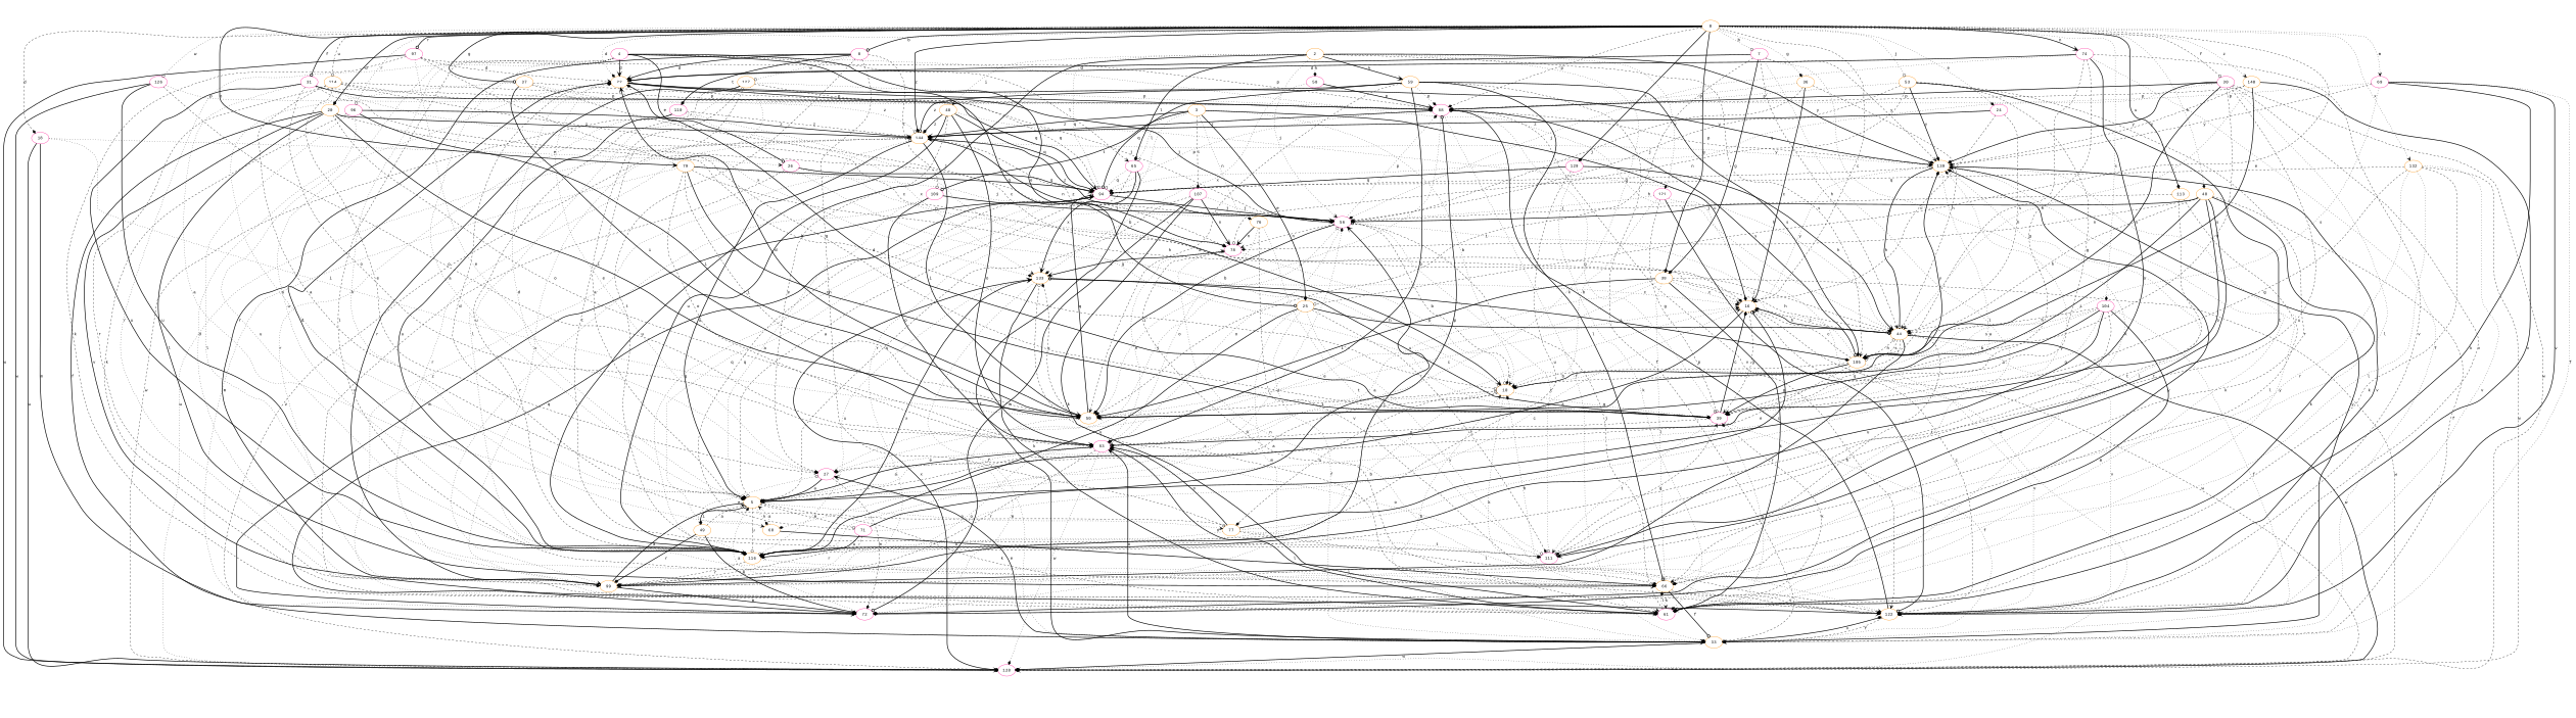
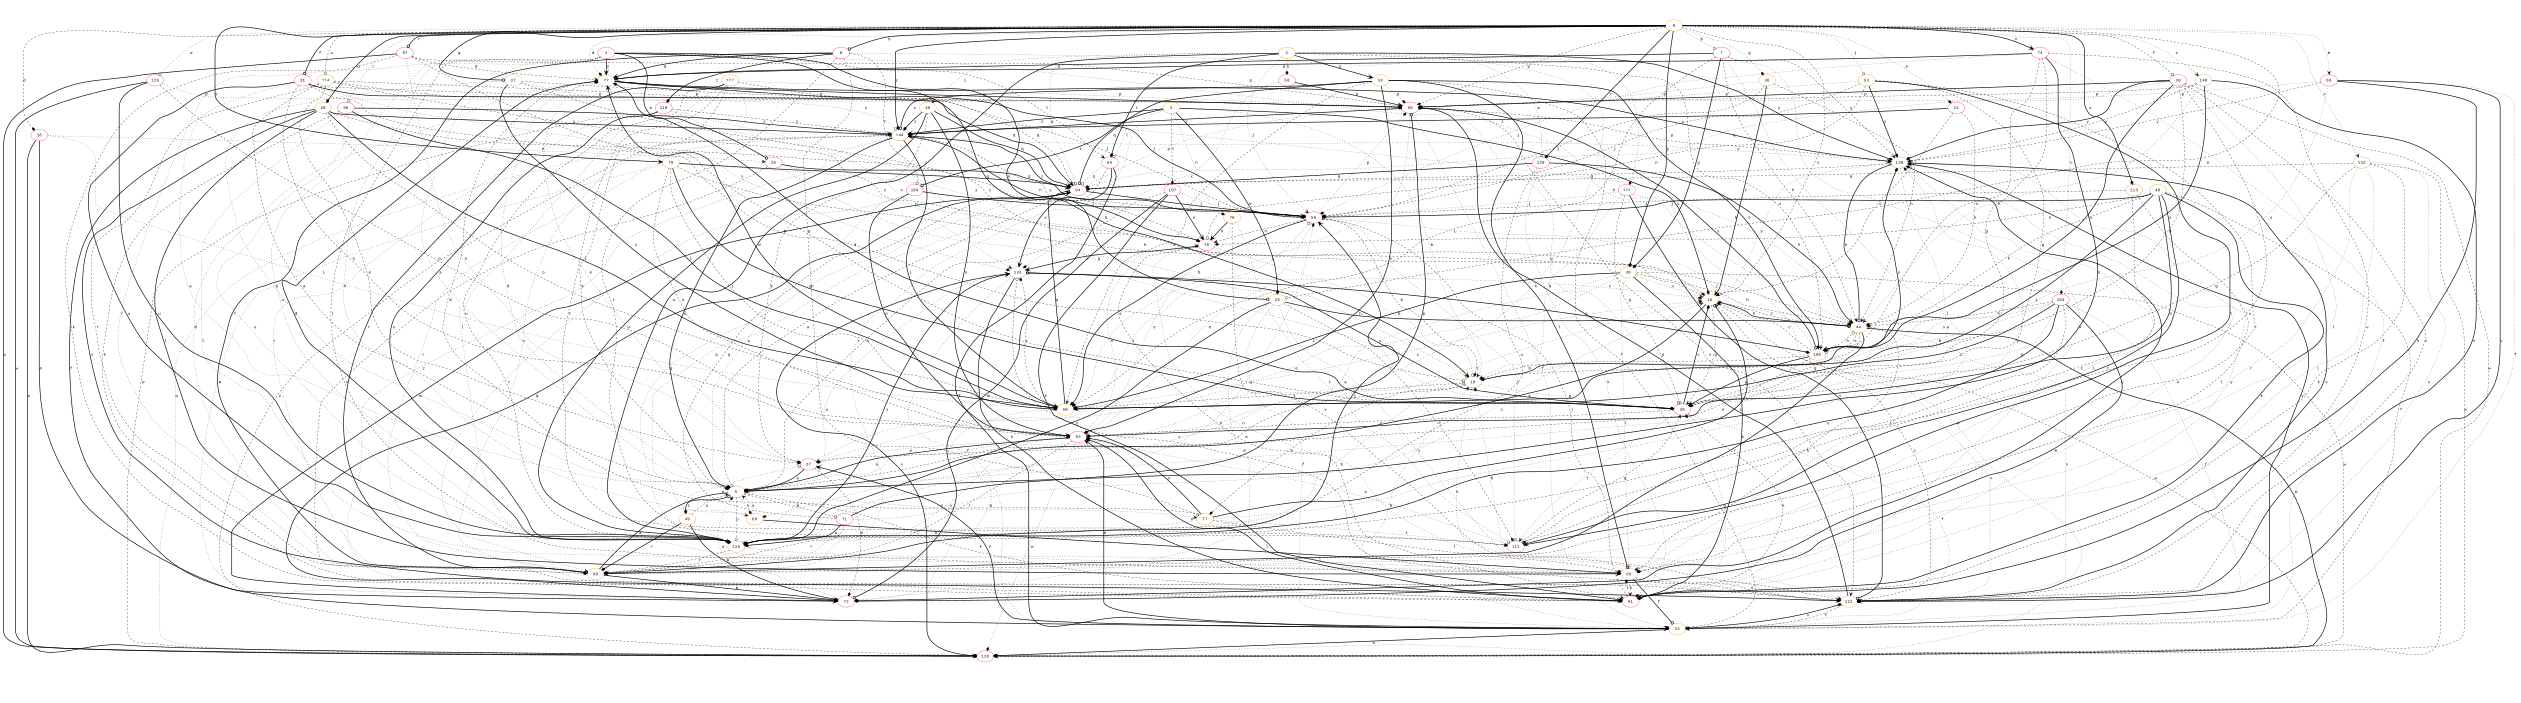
  strict digraph {
    fontname="Liberation Mono"
    node [color=darkorange fontname="Liberation Mono"]
    edge [arrowhead=vee fontname="Liberation Mono" style=bold]
    7 [color=deeppink]
    0
    8 [color=deeppink]
    16
    18 [color=deeppink]
    20
    22
    24 [color=deeppink]
    25
    30 [color=deeppink]
    31 [color=deeppink]
    36
    37
    38
    40
    53
    69 [color=deeppink]
    74 [color=deeppink]
    79
    88 [color=deeppink]
    96 [color=deeppink]
    97 [color=deeppink]
    104 [color=deeppink]
    113
    114
    126 [color=deeppink]
    129 [color=deeppink]
    132
    140
    144
    139
    44
    66
    61 [color=deeppink]
    50
    99
    109 [color=deeppink]
    77
    110 [color=deeppink]
    111 [color=deeppink]
    127
    5
    39 [color=deeppink]
    128 [color=deeppink]
    26 [color=deeppink]
    72 [color=deeppink]
    56 [color=deeppink]
    33
    83 [color=deeppink]
    122
    27 [color=deeppink]
    116
    94 [color=deeppink]
    105
    10
    133
    78 [color=deeppink]
    2
    48
    58 [color=deeppink]
    59
    60
    65 [color=deeppink]
    121 [color=deeppink]
    3
    76
    107 [color=deeppink]
    4 [color=deeppink]
    49
    71 [color=deeppink]
    7 -> 22 [label=d]
    7 -> 38 [arrowhead=diamond label=g]
    7 -> 139 [label=y style=dashed]
    7 -> 44 [label=h style=dashed]
    7 -> 66 [arrowhead=odot label=l style=dotted]
    7 -> 61 [arrowhead=odot label=k style=dotted]
    7 -> 50 [arrowhead=diamond label=i style=dashed]
    0 -> 7 [arrowhead=odot label=b style=dotted]
    0 -> 8 [arrowhead=odot label=b]
    0 -> 16 [label=c style=dashed]
    0 -> 18 [arrowhead=diamond label=d style=dashed]
    0 -> 20 [arrowhead=diamond label=d]
    0 -> 22 [arrowhead=diamond label=d style=dotted]
    0 -> 24 [arrowhead=diamond label=e style=dotted]
    0 -> 25 [arrowhead=odot label=e style=dashed]
    0 -> 30 [arrowhead=odot label=f style=dashed]
    0 -> 31 [arrowhead=odot label=f]
    0 -> 36 [arrowhead=diamond label=g style=dotted]
    0 -> 37 [arrowhead=odot label=g]
    0 -> 38 [arrowhead=diamond label=g]
-   0 -> 40 [arrowhead=diamond label=h style=dotted]
    0 -> 53 [arrowhead=odot label=j style=dotted]
    0 -> 69 [label=m style=dotted]
    0 -> 74 [label=n]
    0 -> 79 [label=o]
    0 -> 88 [arrowhead=diamond label=p style=dashed]
    0 -> 96 [arrowhead=odot label=r style=dotted]
    0 -> 97 [arrowhead=odot label=r]
    0 -> 104 [arrowhead=diamond label=s style=dotted]
    0 -> 113 [arrowhead=diamond label=u]
    0 -> 114 [arrowhead=odot label=u style=dashed]
    0 -> 126 [arrowhead=odot label=w style=dotted]
    0 -> 129 [arrowhead=diamond label=x]
    0 -> 132 [label=x style=dotted]
    0 -> 140 [label=z style=dotted]
    0 -> 144 [arrowhead=diamond label=z]
    8 -> 22 [label=d]
    8 -> 99 [arrowhead=odot label=r]
    8 -> 109 [arrowhead=odot label=t style=dashed]
    8 -> 77 [arrowhead=odot label=n style=dashed]
    8 -> 110 [arrowhead=diamond label=t]
    8 -> 111 [arrowhead=diamond label=t style=dashed]
-   8 -> 127 [arrowhead=odot label=w style=dotted]
+   8 -> 129 [arrowhead=odot label=w style=dotted]
    16 -> 139 [arrowhead=odot label=y style=dotted]
    16 -> 44 [arrowhead=odot label=h]
    16 -> 5 [label=a]
    16 -> 39 [label=g style=dashed]
    16 -> 128 [label=w style=dashed]
    18 -> 50 [label=i style=dotted]
    18 -> 128 [label=w]
    18 -> 26 [label=e style=dotted]
    18 -> 72 [label=m]
    20 -> 144 [arrowhead=odot label=z]
    20 -> 66 [label=l]
    20 -> 50 [arrowhead=odot label=i]
    20 -> 56 [label=j style=dashed]
    20 -> 33 [label=f]
    20 -> 83 [arrowhead=diamond label=o style=dashed]
    20 -> 122 [label=v]
    22 -> 88 [arrowhead=odot label=p]
    22 -> 139 [label=y]
    22 -> 56 [arrowhead=diamond label=j]
    22 -> 27 [arrowhead=diamond label=e style=dotted]
    24 -> 16 [label=c style=dashed]
    24 -> 144 [arrowhead=odot label=z]
    24 -> 44 [arrowhead=diamond label=h style=dashed]
    25 -> 44 [arrowhead=odot label=h]
    25 -> 111 [arrowhead=diamond label=t style=dashed]
    25 -> 72 [arrowhead=diamond label=m style=dotted]
    25 -> 33 [arrowhead=odot label=f style=dotted]
    25 -> 122 [label=v style=dotted]
    25 -> 116 [arrowhead=odot label=u]
    30 -> 88 [arrowhead=diamond label=p]
    30 -> 139 [arrowhead=diamond label=y]
    30 -> 66 [label=l style=dotted]
    30 -> 128 [arrowhead=diamond label=w style=dashed]
    30 -> 122 [label=v style=dashed]
    30 -> 116 [label=u style=dashed]
    30 -> 94 [arrowhead=diamond label=q style=dotted]
    30 -> 105 [label=s]
    30 -> 10 [label=b style=dashed]
    31 -> 88 [arrowhead=diamond label=p style=dashed]
    31 -> 5 [label=a style=dotted]
    31 -> 83 [label=o style=dashed]
    31 -> 116 [arrowhead=diamond label=u]
    31 -> 94 [label=q]
    31 -> 10 [arrowhead=odot label=b style=dashed]
    31 -> 133 [arrowhead=diamond label=x style=dotted]
    36 -> 16 [label=c]
    36 -> 88 [arrowhead=odot label=p style=dotted]
    36 -> 44 [label=h style=dashed]
    36 -> 56 [label=j style=dashed]
    37 -> 16 [arrowhead=odot label=c style=dashed]
    37 -> 88 [label=p style=dashed]
    37 -> 144 [arrowhead=odot label=z style=dotted]
    37 -> 50 [arrowhead=odot label=i]
    37 -> 5 [arrowhead=diamond label=a style=dotted]
    38 -> 16 [label=c style=dotted]
    38 -> 44 [arrowhead=odot label=h style=dashed]
    38 -> 66 [arrowhead=odot label=l style=dotted]
    38 -> 61 [arrowhead=odot label=k]
    38 -> 50 [arrowhead=diamond label=i]
    38 -> 5 [label=a style=dotted]
    38 -> 128 [arrowhead=odot label=w style=dashed]
    38 -> 27 [label=e style=dotted]
    40 -> 44 [arrowhead=odot label=h style=dashed]
    40 -> 61 [arrowhead=diamond label=k]
    40 -> 50 [arrowhead=diamond label=i]
    40 -> 111 [arrowhead=odot label=t]
    40 -> 56 [arrowhead=diamond label=j]
    40 -> 33 [arrowhead=odot label=f style=dashed]
    40 -> 83 [arrowhead=odot label=o]
    40 -> 78 [arrowhead=diamond label=n style=dashed]
    53 -> 88 [arrowhead=diamond label=p style=dotted]
    53 -> 139 [arrowhead=diamond label=y]
    53 -> 99 [arrowhead=odot label=r style=dashed]
    53 -> 111 [label=t]
    53 -> 39 [label=g style=dashed]
    53 -> 56 [arrowhead=diamond label=j style=dashed]
    53 -> 78 [arrowhead=odot label=n style=dashed]
    69 -> 88 [label=p style=dotted]
    69 -> 139 [arrowhead=diamond label=y style=dashed]
    69 -> 61 [label=k]
    69 -> 33 [arrowhead=odot label=f style=dotted]
    69 -> 122 [label=v]
    69 -> 105 [arrowhead=diamond label=s style=dotted]
    74 -> 22 [arrowhead=odot label=d]
    74 -> 5 [arrowhead=odot label=a]
    74 -> 39 [arrowhead=diamond label=g style=dashed]
    74 -> 56 [arrowhead=diamond label=j style=dotted]
    74 -> 33 [label=f style=dotted]
    74 -> 122 [arrowhead=odot label=v style=dashed]
    74 -> 105 [arrowhead=diamond label=s style=dashed]
    79 -> 44 [arrowhead=diamond label=h style=dashed]
    79 -> 50 [arrowhead=diamond label=i style=dashed]
    79 -> 39 [arrowhead=diamond label=g]
    79 -> 72 [arrowhead=diamond label=m style=dotted]
    79 -> 56 [arrowhead=odot label=j style=dotted]
    79 -> 83 [arrowhead=odot label=o style=dashed]
    79 -> 94 [label=q]
    88 -> 144 [arrowhead=diamond label=z]
    88 -> 50 [arrowhead=diamond label=i style=dotted]
    88 -> 39 [arrowhead=odot label=g style=dotted]
    88 -> 33 [arrowhead=diamond label=f style=dotted]
    88 -> 122 [label=v style=dashed]
    88 -> 105 [arrowhead=odot label=s]
    96 -> 144 [label=z]
    96 -> 66 [label=l style=dotted]
    96 -> 61 [arrowhead=odot label=k style=dashed]
    96 -> 50 [label=i]
    96 -> 116 [arrowhead=odot label=u style=dotted]
    97 -> 22 [label=d style=dashed]
    97 -> 88 [label=p style=dashed]
    97 -> 61 [arrowhead=diamond label=k style=dashed]
    97 -> 39 [arrowhead=diamond label=g style=dashed]
    97 -> 128 [arrowhead=odot label=w]
    97 -> 27 [arrowhead=odot label=e style=dotted]
    104 -> 44 [arrowhead=diamond label=h style=dashed]
    104 -> 50 [label=i]
    104 -> 111 [arrowhead=diamond label=t style=dashed]
    104 -> 39 [label=g style=dotted]
    104 -> 72 [arrowhead=diamond label=m]
    104 -> 33 [label=f style=dotted]
    104 -> 116 [arrowhead=diamond label=u]
    104 -> 105 [arrowhead=odot label=s style=dotted]
    104 -> 10 [arrowhead=diamond label=b style=dotted]
    113 -> 66 [arrowhead=diamond label=l style=dashed]
    113 -> 111 [arrowhead=odot label=t style=dashed]
    113 -> 56 [arrowhead=odot label=j style=dashed]
    114 -> 16 [arrowhead=diamond label=c style=dashed]
    114 -> 88 [arrowhead=odot label=p style=dashed]
    114 -> 99 [label=r style=dashed]
    114 -> 5 [arrowhead=odot label=a style=dashed]
    114 -> 56 [label=j style=dashed]
    114 -> 27 [label=e style=dashed]
    126 -> 88 [arrowhead=diamond label=p style=dotted]
    126 -> 128 [arrowhead=odot label=w]
    126 -> 83 [arrowhead=diamond label=o style=dashed]
    126 -> 116 [label=u]
    129 -> 44 [label=h]
    129 -> 61 [arrowhead=diamond label=k style=dotted]
    129 -> 116 [label=u style=dashed]
    129 -> 94 [arrowhead=odot label=q]
    132 -> 66 [arrowhead=odot label=l style=dotted]
    132 -> 61 [arrowhead=odot label=k style=dashed]
    132 -> 99 [label=r style=dotted]
    132 -> 39 [label=g style=dashed]
    132 -> 128 [arrowhead=diamond label=w style=dashed]
    132 -> 122 [arrowhead=odot label=v style=dotted]
    132 -> 94 [arrowhead=diamond label=q style=dashed]
    140 -> 88 [arrowhead=odot label=p style=dashed]
    140 -> 139 [arrowhead=odot label=y style=dashed]
    140 -> 44 [label=h style=dotted]
    140 -> 122 [arrowhead=odot label=v]
    140 -> 105 [label=s]
    144 -> 139 [label=y style=dotted]
    144 -> 50 [label=i]
    144 -> 99 [arrowhead=odot label=r style=dotted]
    144 -> 5 [arrowhead=diamond label=a]
    144 -> 128 [label=w style=dotted]
    144 -> 78 [arrowhead=diamond label=n]
    139 -> 88 [arrowhead=odot label=p style=dashed]
    139 -> 44 [arrowhead=odot label=h]
    139 -> 66 [arrowhead=diamond label=l style=dotted]
    139 -> 61 [label=k style=dotted]
    139 -> 5 [label=a style=dotted]
    139 -> 122 [arrowhead=odot label=v]
    139 -> 94 [arrowhead=odot label=q style=dashed]
    44 -> 16 [arrowhead=diamond label=c style=dashed]
    44 -> 99 [label=r]
    44 -> 39 [arrowhead=diamond label=g style=dashed]
    44 -> 128 [label=w]
    44 -> 122 [arrowhead=odot label=v style=dotted]
    44 -> 105 [arrowhead=diamond label=s style=dashed]
    66 -> 44 [arrowhead=odot label=h style=dashed]
    66 -> 61 [label=k style=dotted]
    66 -> 33 [arrowhead=odot label=f]
    66 -> 122 [arrowhead=diamond label=v style=dashed]
    66 -> 10 [arrowhead=diamond label=b style=dotted]
    61 -> 144 [arrowhead=odot label=z style=dotted]
    61 -> 139 [label=y style=dotted]
    61 -> 66 [arrowhead=diamond label=l style=dotted]
    61 -> 39 [arrowhead=diamond label=g style=dotted]
    61 -> 56 [arrowhead=odot label=j style=dashed]
    61 -> 83 [arrowhead=diamond label=o]
    50 -> 16 [label=c style=dotted]
    50 -> 22 [label=d]
    50 -> 72 [arrowhead=diamond label=m style=dotted]
    50 -> 94 [arrowhead=odot label=q]
    50 -> 133 [arrowhead=diamond label=x style=dashed]
    99 -> 22 [arrowhead=diamond label=d style=dotted]
    99 -> 5 [arrowhead=odot label=a]
    99 -> 72 [label=m]
    99 -> 56 [label=j]
    99 -> 83 [label=o style=dotted]
    109 -> 99 [label=r style=dotted]
    109 -> 5 [label=a style=dotted]
    109 -> 56 [label=j]
    109 -> 83 [arrowhead=odot label=o]
    77 -> 16 [arrowhead=odot label=c]
    77 -> 22 [arrowhead=odot label=d style=dashed]
    77 -> 139 [arrowhead=diamond label=y style=dotted]
    77 -> 66 [arrowhead=diamond label=l style=dashed]
    77 -> 111 [label=t style=dotted]
    77 -> 83 [arrowhead=diamond label=o]
    77 -> 116 [arrowhead=diamond label=u style=dotted]
    110 -> 144 [arrowhead=odot label=z style=dashed]
    110 -> 99 [arrowhead=odot label=r style=dotted]
    110 -> 39 [arrowhead=diamond label=g style=dotted]
    110 -> 128 [arrowhead=odot label=w style=dashed]
    110 -> 116 [arrowhead=diamond label=u]
    110 -> 133 [label=x style=dotted]
    111 -> 39 [label=g style=dashed]
    111 -> 83 [label=o style=dotted]
    127 -> 88 [arrowhead=odot label=p style=dotted]
    127 -> 66 [arrowhead=odot label=l style=dotted]
    127 -> 99 [arrowhead=odot label=r]
    127 -> 111 [arrowhead=odot label=t style=dashed]
    127 -> 5 [arrowhead=diamond label=a style=dashed]
    127 -> 122 [arrowhead=diamond label=v style=dotted]
    127 -> 116 [arrowhead=diamond label=u style=dashed]
    127 -> 94 [arrowhead=odot label=q style=dashed]
    5 -> 22 [arrowhead=diamond label=d style=dotted]
    5 -> 61 [arrowhead=diamond label=k style=dashed]
    5 -> 77 [label=n style=dotted]
    5 -> 116 [arrowhead=odot label=u style=dashed]
    5 -> 60 [arrowhead=diamond label=k style=dotted]
    5 -> 49 [arrowhead=diamond label=i]
    5 -> 71 [arrowhead=odot label=m style=dashed]
    39 -> 16 [arrowhead=diamond label=c]
    39 -> 22 [arrowhead=diamond label=d]
    39 -> 61 [arrowhead=odot label=k style=dashed]
    39 -> 111 [label=t style=dotted]
    39 -> 33 [label=f style=dotted]
    39 -> 83 [arrowhead=diamond label=o style=dashed]
    39 -> 133 [arrowhead=odot label=x]
    128 -> 144 [arrowhead=odot label=z style=dashed]
    128 -> 133 [label=x]
    26 -> 122 [arrowhead=diamond label=v style=dashed]
    26 -> 94 [label=q]
    26 -> 10 [arrowhead=odot label=b style=dotted]
    26 -> 78 [label=n style=dotted]
    72 -> 139 [arrowhead=diamond label=y]
    72 -> 5 [arrowhead=diamond label=a style=dotted]
    72 -> 94 [label=q]
    56 -> 88 [arrowhead=diamond label=p style=dotted]
    56 -> 144 [label=z]
    56 -> 50 [arrowhead=diamond label=i]
    56 -> 111 [arrowhead=odot label=t style=dotted]
    56 -> 83 [arrowhead=odot label=o style=dotted]
    56 -> 10 [arrowhead=diamond label=b style=dashed]
    56 -> 78 [label=n style=dashed]
    33 -> 139 [label=y]
    33 -> 128 [arrowhead=diamond label=w]
    33 -> 83 [label=o]
    33 -> 122 [arrowhead=diamond label=v]
    33 -> 27 [label=e]
    33 -> 10 [label=b style=dotted]
    83 -> 16 [label=c style=dotted]
    83 -> 99 [arrowhead=diamond label=r style=dashed]
    83 -> 5 [arrowhead=odot label=a]
    83 -> 128 [arrowhead=diamond label=w style=dotted]
    83 -> 27 [arrowhead=diamond label=e style=dotted]
    83 -> 78 [label=n style=dotted]
    122 -> 16 [label=c style=dashed]
    122 -> 88 [arrowhead=odot label=p]
    122 -> 33 [label=f style=dashed]
    122 -> 133 [arrowhead=odot label=x style=dashed]
    122 -> 78 [arrowhead=odot label=n style=dotted]
    27 -> 5 [arrowhead=odot label=a]
    27 -> 72 [arrowhead=diamond label=m style=dashed]
    27 -> 56 [arrowhead=odot label=j style=dotted]
    116 -> 22 [arrowhead=odot label=d]
    116 -> 66 [label=l style=dotted]
    116 -> 99 [arrowhead=diamond label=r style=dashed]
    116 -> 56 [arrowhead=diamond label=j style=dotted]
    116 -> 94 [label=q style=dotted]
    116 -> 10 [arrowhead=odot label=b style=dotted]
    116 -> 133 [label=x]
    94 -> 88 [arrowhead=odot label=p style=dotted]
    94 -> 72 [label=m]
    94 -> 56 [arrowhead=odot label=j]
    105 -> 16 [arrowhead=diamond label=c style=dashed]
    105 -> 44 [arrowhead=odot label=h style=dashed]
    105 -> 39 [label=g]
    105 -> 56 [arrowhead=odot label=j style=dotted]
    105 -> 122 [arrowhead=diamond label=v style=dotted]
    105 -> 27 [arrowhead=diamond label=e style=dashed]
    105 -> 10 [arrowhead=diamond label=b style=dashed]
    10 -> 139 [arrowhead=diamond label=y]
    10 -> 61 [label=k style=dotted]
    10 -> 50 [label=i style=dashed]
    10 -> 77 [arrowhead=diamond label=n style=dashed]
    10 -> 5 [arrowhead=diamond label=a style=dashed]
    10 -> 39 [label=g style=dotted]
    133 -> 16 [arrowhead=diamond label=c style=dotted]
    133 -> 61 [label=k]
    133 -> 33 [arrowhead=diamond label=f style=dotted]
    133 -> 116 [arrowhead=odot label=u style=dotted]
    133 -> 105 [arrowhead=diamond label=s]
    78 -> 144 [label=z style=dashed]
    78 -> 61 [label=k style=dashed]
    78 -> 10 [arrowhead=odot label=b style=dotted]
    78 -> 133 [label=x]
    2 -> 139 [arrowhead=diamond label=y]
    2 -> 56 [label=j style=dotted]
    2 -> 116 [arrowhead=diamond label=u]
    2 -> 94 [arrowhead=odot label=q style=dotted]
    2 -> 105 [label=s style=dashed]
    2 -> 48 [label=i style=dotted]
    2 -> 58 [arrowhead=diamond label=k style=dotted]
    2 -> 59 [label=k]
    2 -> 60 [arrowhead=diamond label=k style=dotted]
    2 -> 65 [arrowhead=diamond label=l]
    2 -> 121 [arrowhead=diamond label=v style=dotted]
    48 -> 144 [arrowhead=diamond label=z]
    48 -> 44 [arrowhead=odot label=h style=dotted]
    48 -> 83 [label=o]
    48 -> 27 [label=e style=dashed]
    48 -> 116 [arrowhead=odot label=u]
    48 -> 94 [label=q]
    58 -> 88 [label=p]
    58 -> 133 [arrowhead=diamond label=x style=dotted]
    59 -> 88 [arrowhead=diamond label=p style=dotted]
    59 -> 144 [arrowhead=odot label=z]
    59 -> 66 [arrowhead=odot label=l]
    59 -> 50 [label=i style=dashed]
    59 -> 33 [arrowhead=odot label=f style=dashed]
    59 -> 83 [arrowhead=diamond label=o]
    59 -> 94 [arrowhead=odot label=q]
    59 -> 105 [arrowhead=diamond label=s]
    60 -> 66 [arrowhead=diamond label=l]
    60 -> 5 [label=a style=dotted]
    60 -> 94 [arrowhead=odot label=q style=dotted]
    65 -> 5 [arrowhead=odot label=a style=dashed]
    65 -> 33 [label=f]
    65 -> 94 [arrowhead=odot label=q style=dotted]
    65 -> 133 [label=x]
    121 -> 39 [arrowhead=odot label=g style=dashed]
    121 -> 128 [arrowhead=diamond label=w style=dotted]
    121 -> 56 [label=j style=dotted]
    121 -> 122 [arrowhead=odot label=v]
    121 -> 10 [label=b style=dotted]
    3 -> 16 [arrowhead=diamond label=c]
    3 -> 25 [arrowhead=diamond label=e]
    3 -> 144 [label=z]
    3 -> 99 [label=r style=dotted]
    3 -> 109 [arrowhead=odot label=t]
    3 -> 10 [label=b style=dotted]
    3 -> 65 [arrowhead=odot label=l style=dotted]
    3 -> 76 [arrowhead=diamond label=n style=dotted]
    3 -> 107 [arrowhead=diamond label=t style=dashed]
    76 -> 111 [arrowhead=odot label=t style=dotted]
    76 -> 83 [arrowhead=odot label=o style=dotted]
    76 -> 122 [arrowhead=diamond label=v style=dashed]
    76 -> 78 [label=n]
    107 -> 61 [arrowhead=diamond label=k]
    107 -> 5 [arrowhead=diamond label=a style=dashed]
    107 -> 72 [arrowhead=odot label=m]
    107 -> 56 [label=j style=dotted]
    107 -> 78 [label=n]
    4 -> 22 [label=d]
    4 -> 25 [arrowhead=odot label=e]
    4 -> 44 [label=h style=dotted]
    4 -> 66 [arrowhead=diamond label=l style=dashed]
    4 -> 99 [arrowhead=diamond label=r style=dotted]
    4 -> 5 [arrowhead=diamond label=a style=dotted]
    4 -> 26 [arrowhead=odot label=e]
    4 -> 116 [arrowhead=diamond label=u style=dotted]
    4 -> 10 [label=b]
    4 -> 60 [label=k style=dotted]
    4 -> 65 [label=l style=dashed]
    49 -> 99 [arrowhead=diamond label=r]
    49 -> 5 [label=a style=dashed]
    49 -> 72 [arrowhead=diamond label=m]
    49 -> 27 [arrowhead=odot label=e style=dotted]
    71 -> 16 [label=c style=dotted]
    71 -> 88 [arrowhead=odot label=p]
    71 -> 99 [label=r style=dashed]
    71 -> 116 [label=u]
    71 -> 94 [label=q style=dashed]
  }
